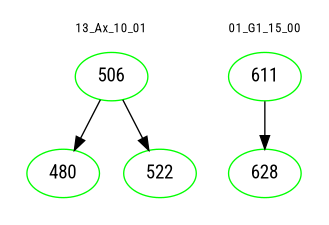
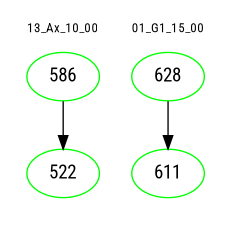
  digraph {
    fontname="Roboto Condensed"
    node [color=green fontname="Roboto Condensed"]
    edge [color=black fontname="Roboto Condensed"]
-   n1 [label=506]
-   n2 [label=480]
+   n1 [label=586]
    n3 [label=522]
    n4 [label=611]
    n5 [label=628]
    subgraph cluster_1 {
      color=white
      fontsize=10
-     label="13_Ax_10_01"
+     label="13_Ax_10_00"
      n1
-     n2
      n3
    }
    subgraph cluster_2 {
      color=white
      fontsize=10
      label="01_G1_15_00"
      n4
      n5
    }
-   n1 -> n2
    n1 -> n3
-   n4 -> n5
+   n5 -> n4
  }
